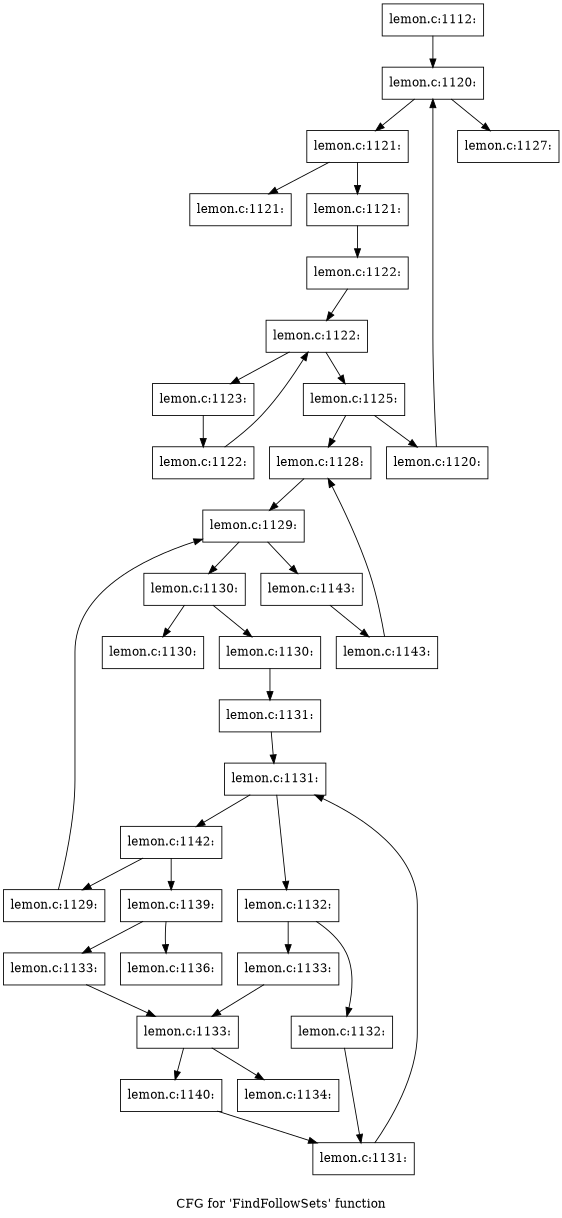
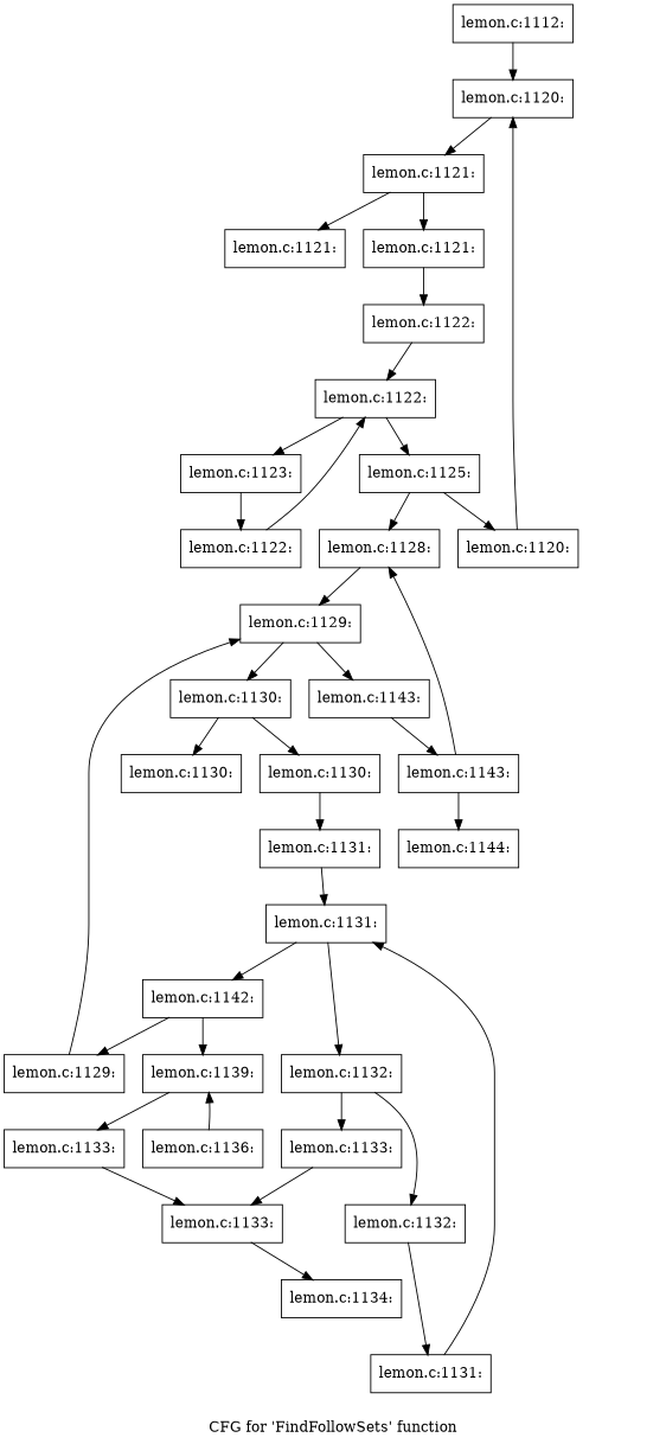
  digraph {
    label="CFG for 'FindFollowSets' function"
    node [shape=record]
    n1 [label="{lemon.c:1112:}"]
    n2 [label="{lemon.c:1120:}"]
    n3 [label="{lemon.c:1121:}"]
-   n4 [label="{lemon.c:1127:}"]
    n5 [label="{lemon.c:1121:}"]
    n6 [label="{lemon.c:1121:}"]
    n7 [label="{lemon.c:1122:}"]
    n8 [label="{lemon.c:1128:}"]
    n9 [label="{lemon.c:1129:}"]
    n10 [label="{lemon.c:1122:}"]
    n11 [label="{lemon.c:1123:}"]
    n12 [label="{lemon.c:1125:}"]
    n13 [label="{lemon.c:1122:}"]
    n14 [label="{lemon.c:1120:}"]
    n15 [label="{lemon.c:1130:}"]
    n16 [label="{lemon.c:1143:}"]
    n17 [label="{lemon.c:1130:}"]
    n18 [label="{lemon.c:1130:}"]
    n19 [label="{lemon.c:1143:}"]
    n20 [label="{lemon.c:1131:}"]
+   n21 [label="{lemon.c:1144:}"]
    n22 [label="{lemon.c:1131:}"]
    n23 [label="{lemon.c:1132:}"]
    n24 [label="{lemon.c:1142:}"]
    n25 [label="{lemon.c:1132:}"]
    n26 [label="{lemon.c:1133:}"]
    n27 [label="{lemon.c:1129:}"]
    n28 [label="{lemon.c:1139:}"]
    n29 [label="{lemon.c:1131:}"]
    n30 [label="{lemon.c:1133:}"]
    n31 [label="{lemon.c:1134:}"]
-   n32 [label="{lemon.c:1140:}"]
    n33 [label="{lemon.c:1136:}"]
    n34 [label="{lemon.c:1133:}"]
    n1 -> n2
    n2 -> n3
-   n2 -> n4
    n3 -> n5
    n3 -> n6
    n5 -> n7
    n7 -> n10
    n8 -> n9
    n9 -> n15
    n9 -> n16
    n10 -> n11
    n10 -> n12
    n11 -> n13
    n12 -> n8
    n12 -> n14
    n13 -> n10
    n14 -> n2
    n15 -> n17
    n15 -> n18
    n16 -> n19
    n17 -> n20
    n19 -> n8
+   n19 -> n21
    n20 -> n22
    n22 -> n23
    n22 -> n24
    n23 -> n25
    n23 -> n26
    n24 -> n27
    n24 -> n28
    n25 -> n29
    n26 -> n30
    n27 -> n9
    n28 -> n34
    n29 -> n22
    n30 -> n31
-   n30 -> n32
-   n32 -> n29
-   n28 -> n33
+   n33 -> n28
    n34 -> n30
  }
